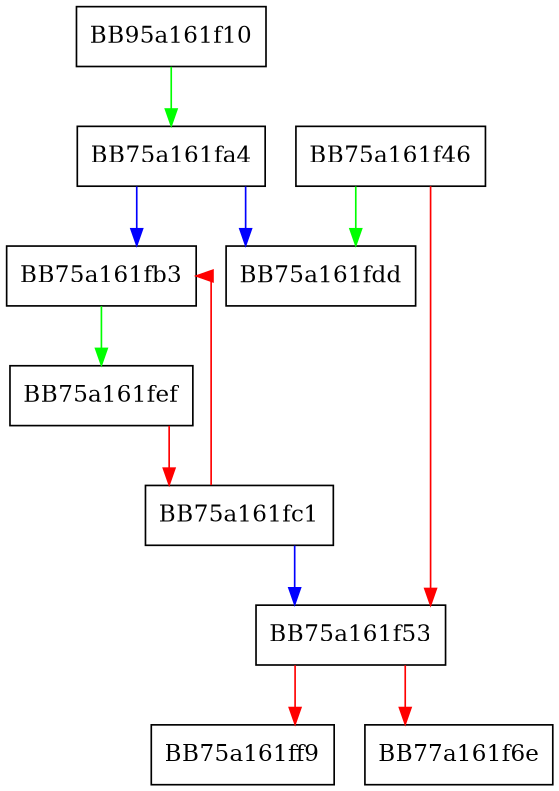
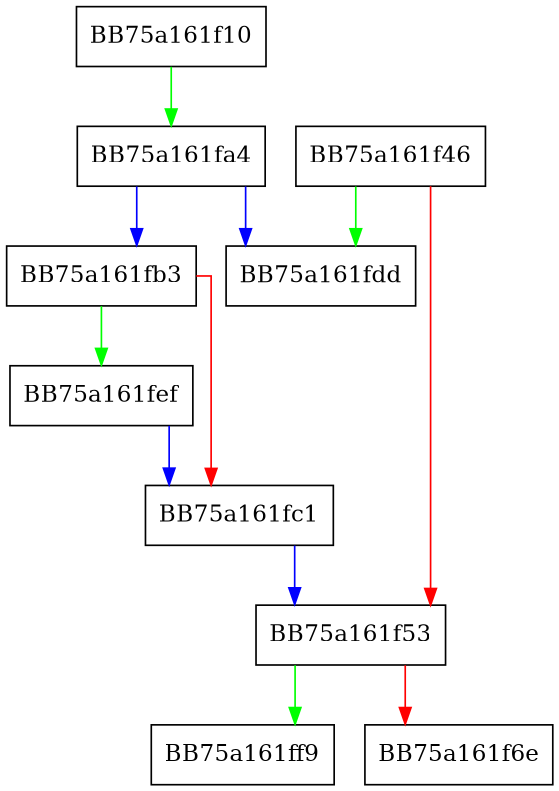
  digraph {
    splines=ortho
    node [shape=box]
    edge [color=green]
-   BB75a161f10 [label=BB95a161f10]
+   BB75a161f10
    BB75a161fa4
    BB75a161fdd
    BB75a161fb3
    BB75a161f46
    BB75a161f53
    BB75a161fef
    BB75a161fc1
    BB75a161ff9
-   BB75a161f6e [label=BB77a161f6e]
+   BB75a161f6e
    BB75a161f10 -> BB75a161fa4
    BB75a161fa4 -> BB75a161fdd [color=blue]
    BB75a161fa4 -> BB75a161fb3 [color=blue]
    BB75a161fb3 -> BB75a161fef
-   BB75a161fc1 -> BB75a161fb3 [color=red]
+   BB75a161fb3 -> BB75a161fc1 [color=red]
    BB75a161f46 -> BB75a161fdd
    BB75a161f46 -> BB75a161f53 [color=red]
-   BB75a161f53 -> BB75a161ff9 [color=red]
+   BB75a161f53 -> BB75a161ff9
    BB75a161f53 -> BB75a161f6e [color=red]
-   BB75a161fef -> BB75a161fc1 [color=red]
+   BB75a161fef -> BB75a161fc1 [color=blue]
    BB75a161fc1 -> BB75a161f53 [color=blue]
  }
